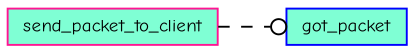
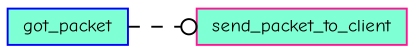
  digraph {
    rankdir=LR
    fontname="Comic Neue"
    node [fillcolor=aquamarine fontname="Comic Neue" fontsize=10 shape=record style=filled]
    n1 [color=blue fontcolor=black height=0.2 label=got_packet width=0.4]
    n2 [color=deeppink height=0.2 label=send_packet_to_client width=0.4]
-   n2 -> n1 [color=black fontname="Comic Neue" fontsize=10 labelfontname="FreeSans.ttf" labelfontsize=10 style=dashed arrowhead=odot]
+   n1 -> n2 [color=black fontname="Comic Neue" fontsize=10 labelfontname="FreeSans.ttf" labelfontsize=10 style=dashed arrowhead=odot]
  }
